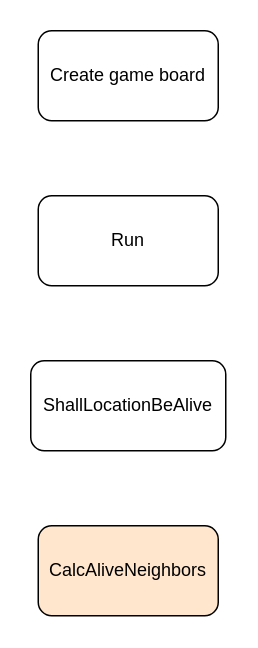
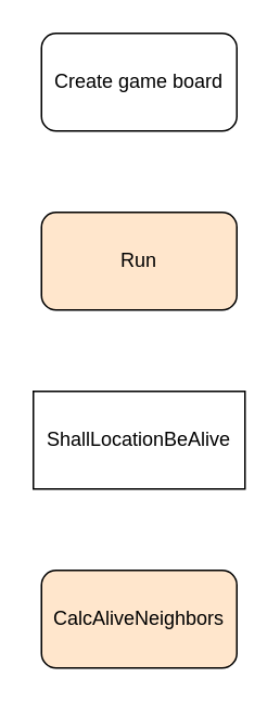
  <mxCell id="0" />
  <mxCell id="1" parent="0" />
  <mxCell id="2" value="Create game board" style="rounded=1;whiteSpace=wrap;html=1;" vertex="1" parent="1"><mxGeometry x="25" y="20" width="120" height="60" as="geometry" /></mxCell>
- <mxCell id="3" value="ShallLocationBeAlive" style="rounded=1;whiteSpace=wrap;html=1;" vertex="1" parent="1"><mxGeometry x="20" y="240" width="130" height="60" as="geometry" /></mxCell>
- <mxCell id="4" value="Run" style="rounded=1;whiteSpace=wrap;html=1;" vertex="1" parent="1"><mxGeometry x="25" y="130" width="120" height="60" as="geometry" /></mxCell>
+ <mxCell id="3" value="ShallLocationBeAlive" style="whiteSpace=wrap;html=1;rounded=0;" vertex="1" parent="1"><mxGeometry x="20" y="240" width="130" height="60" as="geometry" /></mxCell>
+ <mxCell id="4" value="Run" style="rounded=1;whiteSpace=wrap;html=1;fillColor=#ffe6cc;" vertex="1" parent="1"><mxGeometry x="25" y="130" width="120" height="60" as="geometry" /></mxCell>
  <mxCell id="5" value="CalcAliveNeighbors" style="rounded=1;whiteSpace=wrap;html=1;fillColor=#ffe6cc;" vertex="1" parent="1"><mxGeometry x="25" y="350" width="120" height="60" as="geometry" /></mxCell>
